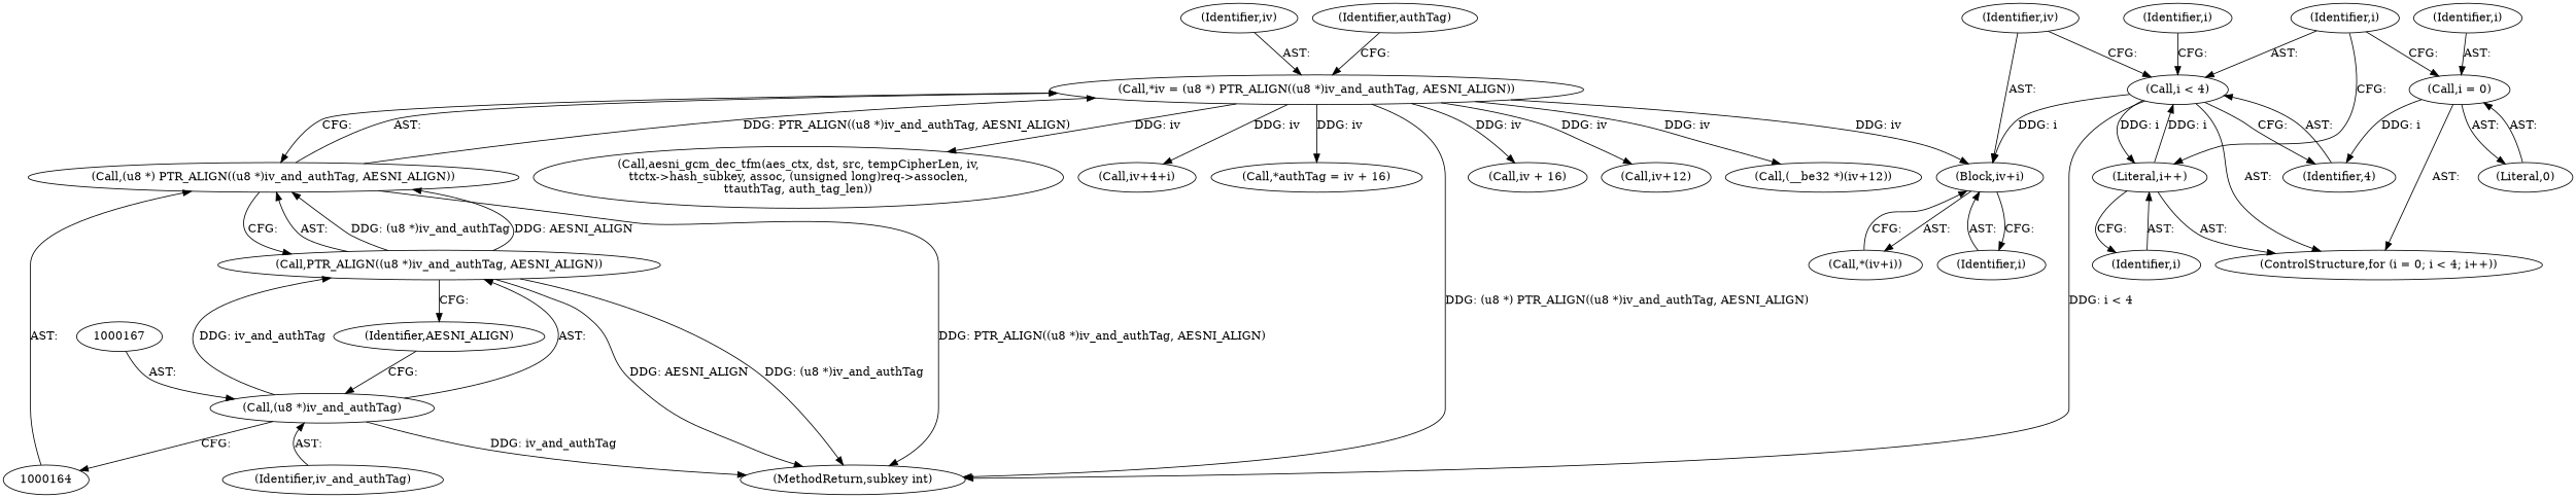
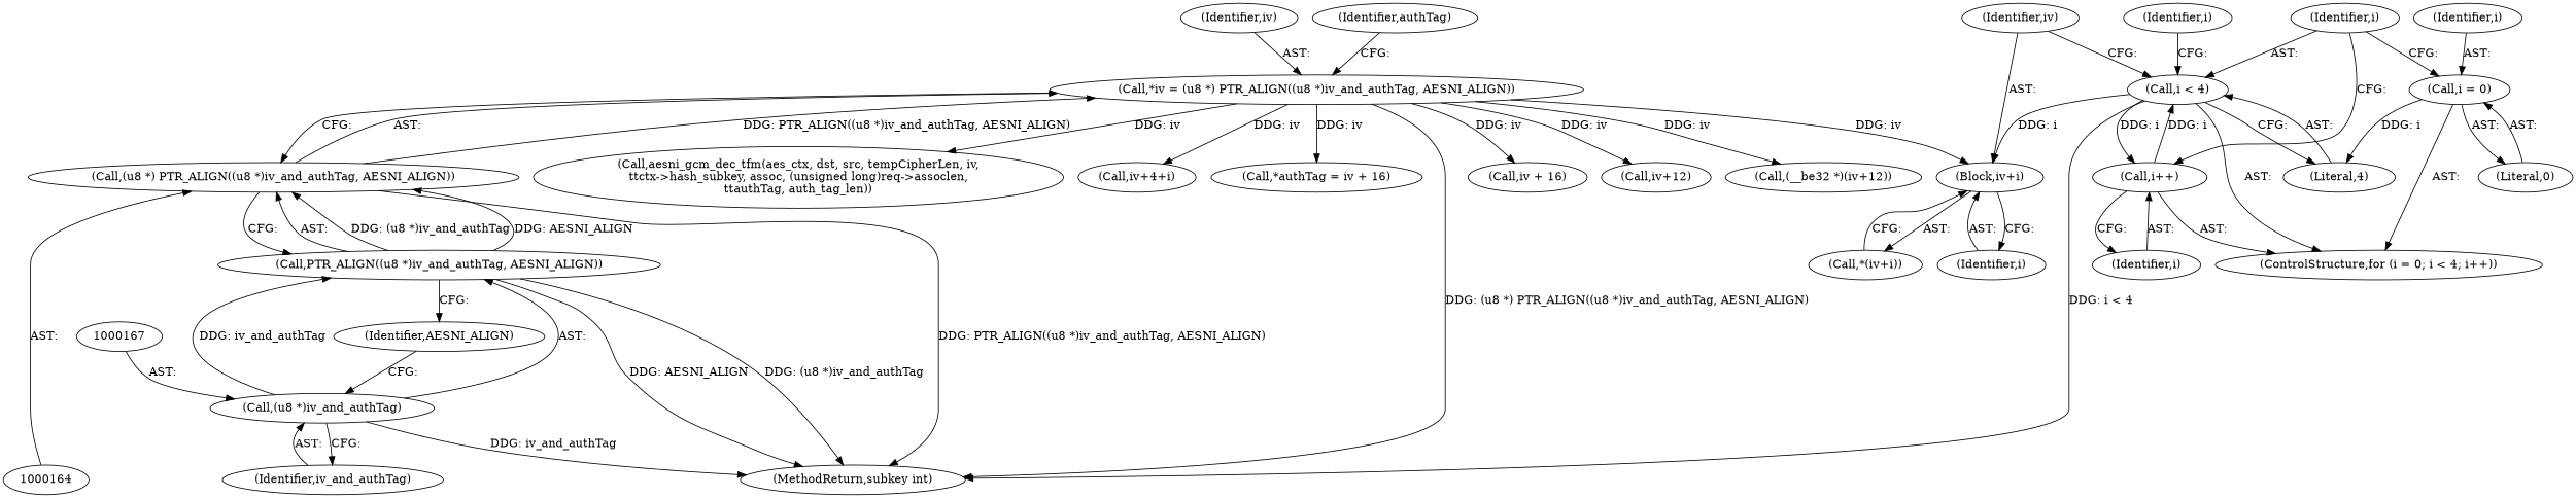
  digraph {
    n1 [label="(Block,iv+i)"]
    n2 [label="(Call,*(iv+i))"]
    n3 [label="(Identifier,i)"]
    n4 [label="(Call,*iv = (u8 *) PTR_ALIGN((u8 *)iv_and_authTag, AESNI_ALIGN))"]
    n5 [label="(Call,(u8 *) PTR_ALIGN((u8 *)iv_and_authTag, AESNI_ALIGN))"]
    n6 [label="(MethodReturn,subkey int)"]
    n7 [label="(Call,aesni_gcm_dec_tfm(aes_ctx, dst, src, tempCipherLen, iv,\n\t\tctx->hash_subkey, assoc, (unsigned long)req->assoclen,\n\t\tauthTag, auth_tag_len))"]
    n8 [label="(Call,iv+4+i)"]
    n9 [label="(Call,*authTag = iv + 16)"]
    n10 [label="(Call,iv + 16)"]
    n11 [label="(Call,iv+12)"]
    n12 [label="(Call,(__be32 *)(iv+12))"]
    n13 [label="(Call,PTR_ALIGN((u8 *)iv_and_authTag, AESNI_ALIGN))"]
    n14 [label="(Identifier,AESNI_ALIGN)"]
    n15 [label="(Call,(u8 *)iv_and_authTag)"]
    n16 [label="(Identifier,iv_and_authTag)"]
    n17 [label="(Call,i < 4)"]
-   n18 [label="(Literal,i++)"]
+   n18 [label="(Call,i++)"]
    n19 [label="(ControlStructure,for (i = 0; i < 4; i++))"]
-   n20 [label="(Identifier,4)"]
+   n20 [label="(Literal,4)"]
    n21 [label="(Identifier,i)"]
    n22 [label="(Call,i = 0)"]
    n23 [label="(Literal,0)"]
    n24 [label="(Identifier,iv)"]
    n25 [label="(Identifier,i)"]
    n26 [label="(Identifier,i)"]
    n27 [label="(Identifier,authTag)"]
    n28 [label="(Identifier,iv)"]
    n29 [label="(Identifier,i)"]
    1000164
    1000167
    n1 -> n2 [label="AST: "]
    n1 -> n3 [label="CFG: "]
    n2 -> n1 [label="CFG: "]
    n3 -> n1 [label="AST: "]
    n4 -> n1 [label="DDG: iv"]
    n4 -> n5 [label="CFG: "]
    n4 -> n6 [label="DDG: (u8 *) PTR_ALIGN((u8 *)iv_and_authTag, AESNI_ALIGN)"]
    n4 -> n7 [label="DDG: iv"]
    n4 -> n8 [label="DDG: iv"]
    n4 -> n9 [label="DDG: iv"]
    n4 -> n10 [label="DDG: iv"]
    n4 -> n11 [label="DDG: iv"]
    n4 -> n12 [label="DDG: iv"]
    n5 -> n4 [label="AST: "]
    n5 -> n4 [label="DDG: PTR_ALIGN((u8 *)iv_and_authTag, AESNI_ALIGN)"]
    n5 -> n6 [label="DDG: PTR_ALIGN((u8 *)iv_and_authTag, AESNI_ALIGN)"]
    n5 -> n13 [label="CFG: "]
    n13 -> n5 [label="AST: "]
    n13 -> n5 [label="DDG: (u8 *)iv_and_authTag"]
    n13 -> n5 [label="DDG: AESNI_ALIGN"]
    n13 -> n6 [label="DDG: AESNI_ALIGN"]
    n13 -> n6 [label="DDG: (u8 *)iv_and_authTag"]
    n13 -> n14 [label="CFG: "]
    n14 -> n15 [label="CFG: "]
    n15 -> n6 [label="DDG: iv_and_authTag"]
    n15 -> n13 [label="AST: "]
    n15 -> n13 [label="DDG: iv_and_authTag"]
-   n15 -> 1000164 [label="CFG: "]
+   n15 -> n16 [label="CFG: "]
    n16 -> n15 [label="AST: "]
    n17 -> n1 [label="DDG: i"]
    n17 -> n6 [label="DDG: i < 4"]
    n17 -> n18 [label="DDG: i"]
    n17 -> n19 [label="AST: "]
    n17 -> n20 [label="CFG: "]
    n18 -> n17 [label="DDG: i"]
    n18 -> n19 [label="AST: "]
    n18 -> n21 [label="CFG: "]
    n20 -> n17 [label="AST: "]
    n21 -> n18 [label="AST: "]
    n22 -> n19 [label="AST: "]
    n22 -> n20 [label="DDG: i"]
    n22 -> n23 [label="AST: "]
    n23 -> n22 [label="AST: "]
    n24 -> n1 [label="AST: "]
    n24 -> n17 [label="CFG: "]
    n25 -> n17 [label="CFG: "]
    n26 -> n22 [label="AST: "]
    n27 -> n4 [label="CFG: "]
    n28 -> n4 [label="AST: "]
    n29 -> n17 [label="AST: "]
    n29 -> n18 [label="CFG: "]
    n29 -> n22 [label="CFG: "]
    1000164 -> n5 [label="AST: "]
    1000167 -> n15 [label="AST: "]
  }
